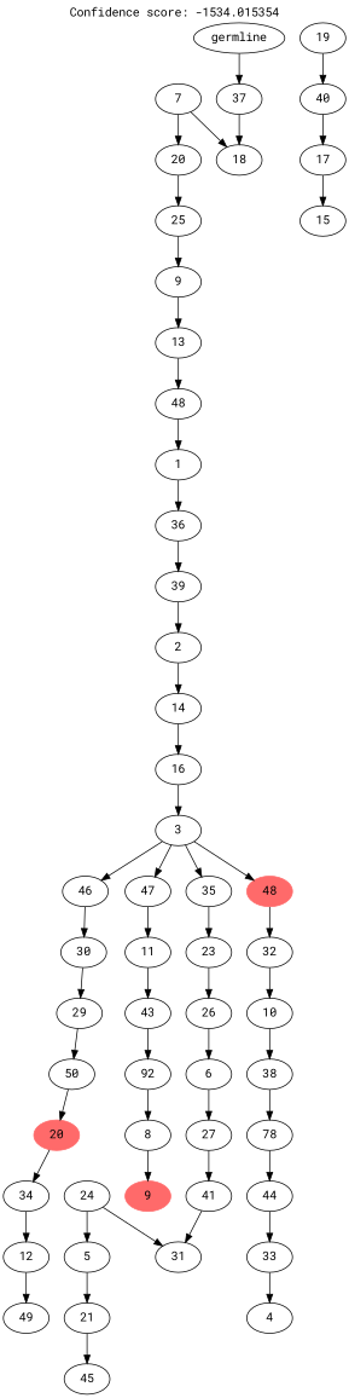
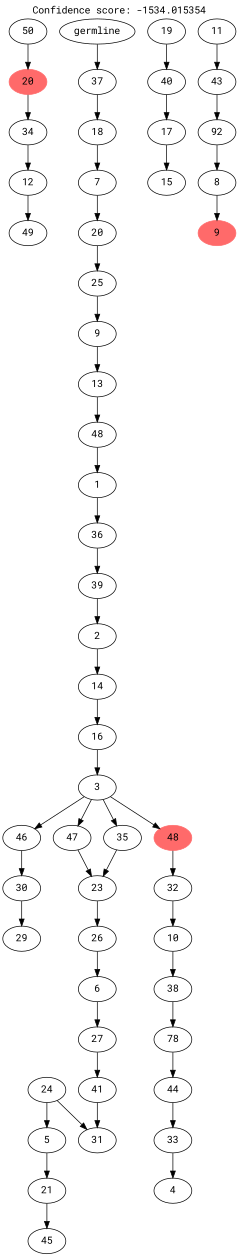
  digraph {
    fontname="Roboto Mono"
    label="Confidence score: -1534.015354"
    labelloc=t
    node [fontname="Roboto Mono"]
    edge [fontname="Roboto Mono"]
    n1 [label=12]
    n2 [label=49]
    n3 [label=34]
    n4 [color=indianred1 label=20 style=filled]
    n5 [label=50]
    n6 [label=29]
    n7 [label=30]
    n8 [label=46]
    n9 [label=17]
    n10 [label=15]
    n11 [label=40]
    n12 [label=19]
    n13 [color=indianred1 label=9 style=filled]
    n14 [label=8]
    n15 [label=92]
    n16 [label=43]
    n17 [label=11]
    n18 [label=47]
    n19 [label=21]
    n20 [label=45]
    n21 [label=5]
    n22 [label=24]
    n23 [label=31]
    n24 [label=41]
    n25 [label=27]
    n26 [label=6]
    n27 [label=26]
    n28 [label=23]
    n29 [label=35]
    n30 [label=33]
    n31 [label=4]
    n32 [label=44]
    n33 [label=78]
    n34 [label=38]
    n35 [label=10]
    n36 [label=32]
    n37 [color=indianred1 label=48 style=filled]
    n38 [label=3]
    n39 [label=16]
    n40 [label=14]
    n41 [label=2]
    n42 [label=39]
    n43 [label=36]
    n44 [label=1]
    n45 [label=48]
    n46 [label=13]
    n47 [label=9]
    n48 [label=25]
    n49 [label=20]
    n50 [label=7]
    n51 [label=18]
    n52 [label=37]
    n53 [label=germline]
    n1 -> n2
    n3 -> n1
    n4 -> n3
    n5 -> n4
-   n6 -> n5
    n7 -> n6
    n8 -> n7
    n9 -> n10
    n11 -> n9
    n12 -> n11
    n14 -> n13
    n15 -> n14
    n16 -> n15
    n17 -> n16
-   n18 -> n17
+   n18 -> n28
    n19 -> n20
    n21 -> n19
    n22 -> n21
    n22 -> n23
    n24 -> n23
    n25 -> n24
    n26 -> n25
    n27 -> n26
    n28 -> n27
    n29 -> n28
    n30 -> n31
    n32 -> n30
    n33 -> n32
    n34 -> n33
    n35 -> n34
    n36 -> n35
    n37 -> n36
    n38 -> n8
    n38 -> n18
    n38 -> n29
    n38 -> n37
    n39 -> n38
    n40 -> n39
    n41 -> n40
    n42 -> n41
    n43 -> n42
    n44 -> n43
    n45 -> n44
    n46 -> n45
    n47 -> n46
    n48 -> n47
    n49 -> n48
    n50 -> n49
-   n50 -> n51
+   n51 -> n50
    n52 -> n51
    n53 -> n52
  }
